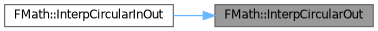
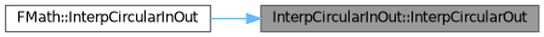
  digraph {
    rankdir=RL
    node [fontname=Helvetica fontsize=10 shape=box style=filled]
-   n1 [color=gray40 fillcolor=grey60 fontcolor=black height=0.2 label="FMath::InterpCircularOut" width=0.4]
+   n1 [color=gray40 fillcolor=grey60 fontcolor=black height=0.2 label="InterpCircularInOut::InterpCircularOut" width=0.4]
    n2 [color=grey40 fillcolor=white height=0.2 label="FMath::InterpCircularInOut" width=0.4]
    n1 -> n2 [color=steelblue1 dir=back fontname=Helvetica fontsize=10 labelfontname=Helvetica labelfontsize=10 style=solid]
  }
